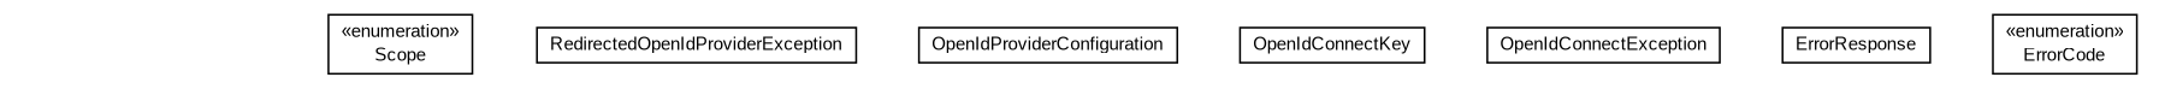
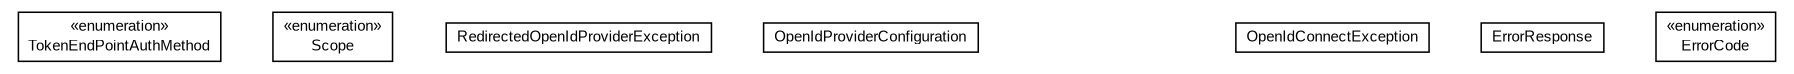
  digraph {
    nodesep=0.25
    ranksep=0.5
    node [fontcolor=black fontname=arial fontsize=10.0 shape=plaintext]
+   n1 [label=<<table title="net.trajano.openidconnect.core.TokenEndPointAuthMethod" border="0" cellborder="1" cellspacing="0" cellpadding="2" port="p" href="./TokenEndPointAuthMethod.html"> 		<tr><td><table border="0" cellspacing="0" cellpadding="1"> <tr><td align="center" balign="center"> &#171;enumeration&#187; </td></tr> <tr><td align="center" balign="center"> TokenEndPointAuthMethod </td></tr> 		</table></td></tr> 		</table>>]
    n2 [label=<<table title="net.trajano.openidconnect.core.Scope" border="0" cellborder="1" cellspacing="0" cellpadding="2" port="p" href="./Scope.html"> 		<tr><td><table border="0" cellspacing="0" cellpadding="1"> <tr><td align="center" balign="center"> &#171;enumeration&#187; </td></tr> <tr><td align="center" balign="center"> Scope </td></tr> 		</table></td></tr> 		</table>>]
    n3 [label=<<table title="net.trajano.openidconnect.core.RedirectedOpenIdProviderException" border="0" cellborder="1" cellspacing="0" cellpadding="2" port="p" href="./RedirectedOpenIdProviderException.html"> 		<tr><td><table border="0" cellspacing="0" cellpadding="1"> <tr><td align="center" balign="center"> RedirectedOpenIdProviderException </td></tr> 		</table></td></tr> 		</table>>]
    n4 [label=<<table title="net.trajano.openidconnect.core.OpenIdProviderConfiguration" border="0" cellborder="1" cellspacing="0" cellpadding="2" port="p" href="./OpenIdProviderConfiguration.html"> 		<tr><td><table border="0" cellspacing="0" cellpadding="1"> <tr><td align="center" balign="center"> OpenIdProviderConfiguration </td></tr> 		</table></td></tr> 		</table>>]
-   n5 [label=<<table title="net.trajano.openidconnect.core.OpenIdConnectKey" border="0" cellborder="1" cellspacing="0" cellpadding="2" port="p" href="./OpenIdConnectKey.html"> 		<tr><td><table border="0" cellspacing="0" cellpadding="1"> <tr><td align="center" balign="center"> OpenIdConnectKey </td></tr> 		</table></td></tr> 		</table>>]
    n6 [label=<<table title="net.trajano.openidconnect.core.OpenIdConnectException" border="0" cellborder="1" cellspacing="0" cellpadding="2" port="p" href="./OpenIdConnectException.html"> 		<tr><td><table border="0" cellspacing="0" cellpadding="1"> <tr><td align="center" balign="center"> OpenIdConnectException </td></tr> 		</table></td></tr> 		</table>>]
    n7 [label=<<table title="net.trajano.openidconnect.core.ErrorResponse" border="0" cellborder="1" cellspacing="0" cellpadding="2" port="p" href="./ErrorResponse.html"> 		<tr><td><table border="0" cellspacing="0" cellpadding="1"> <tr><td align="center" balign="center"> ErrorResponse </td></tr> 		</table></td></tr> 		</table>>]
    n8 [label=<<table title="net.trajano.openidconnect.core.ErrorCode" border="0" cellborder="1" cellspacing="0" cellpadding="2" port="p" href="./ErrorCode.html"> 		<tr><td><table border="0" cellspacing="0" cellpadding="1"> <tr><td align="center" balign="center"> &#171;enumeration&#187; </td></tr> <tr><td align="center" balign="center"> ErrorCode </td></tr> 		</table></td></tr> 		</table>>]
  }
